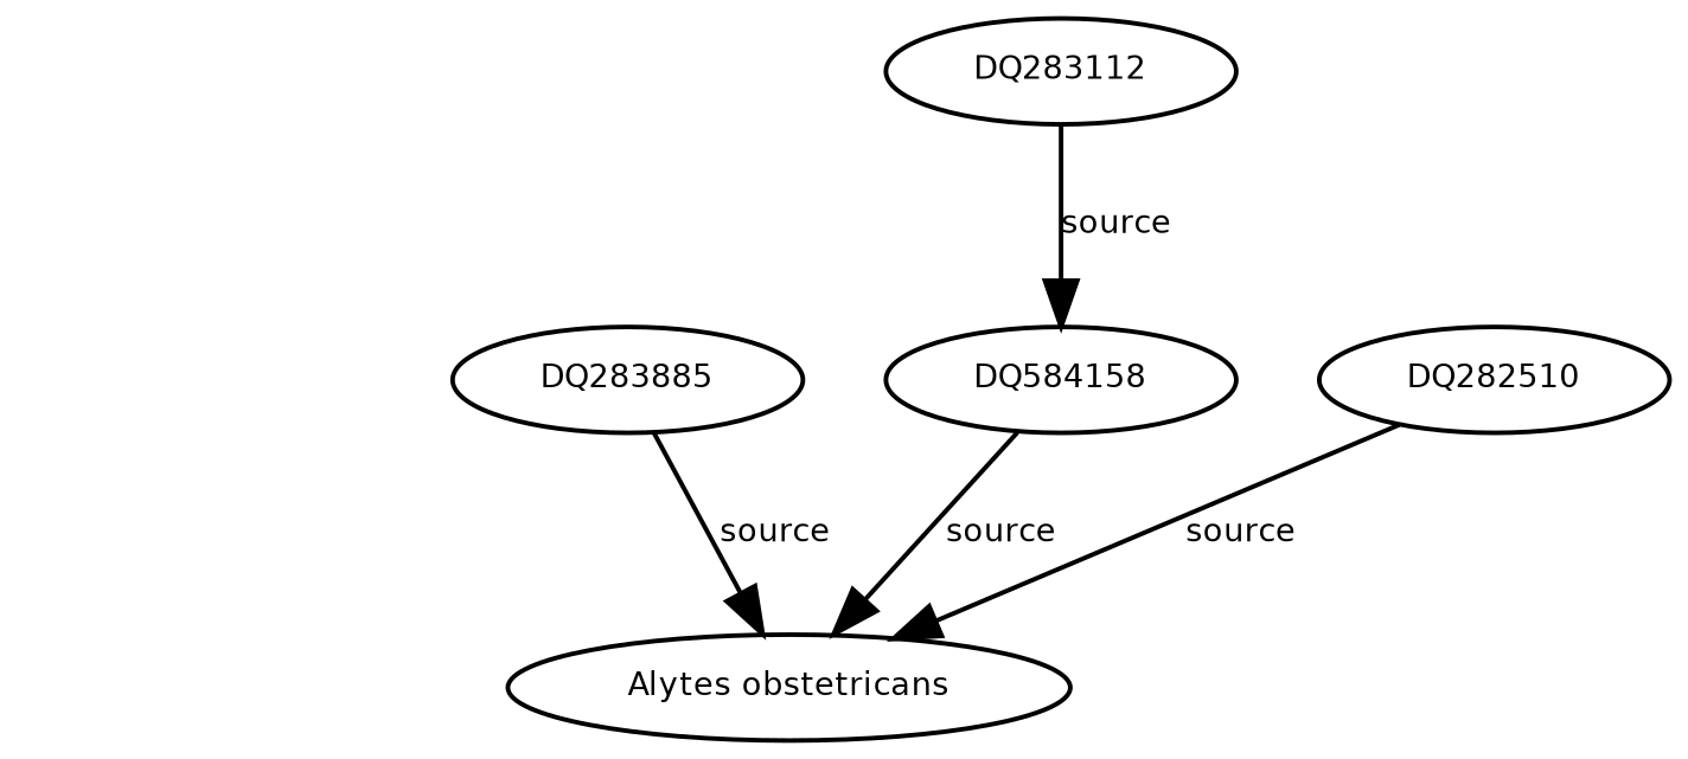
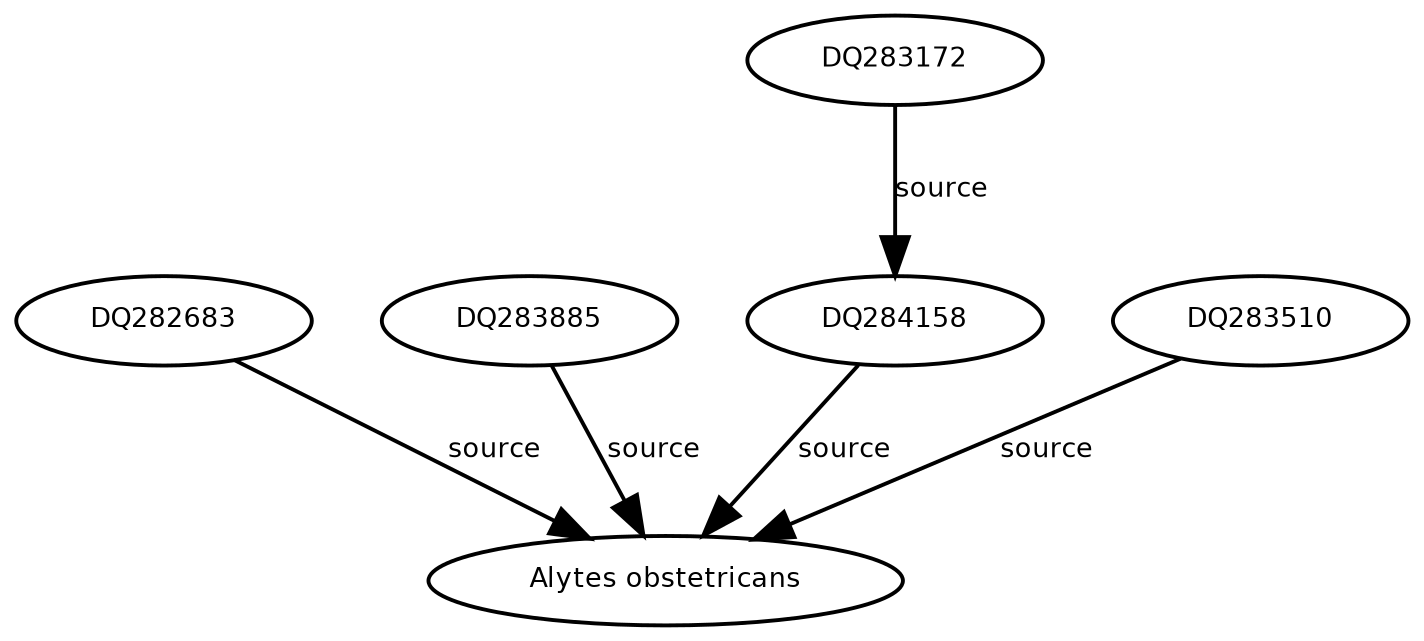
  digraph {
    node [fontname=Helvetica fontsize=7]
    edge [fontname=Helvetica fontsize=7]
    n1 [height=0.27433100247 label="Alytes obstetricans" width=0.27433100247]
+   n2 [height=0.27433100247 label=DQ282683 width=0.27433100247]
    n3 [height=0.27433100247 label=DQ283885 width=0.27433100247]
-   n4 [height=0.27433100247 label=DQ584158 width=0.27433100247]
-   n5 [height=0.27433100247 label=DQ283112 width=0.27433100247]
-   n6 [height=0.27433100247 label=DQ282510 width=0.27433100247]
+   n4 [height=0.27433100247 label=DQ284158 width=0.27433100247]
+   n5 [height=0.27433100247 label=DQ283172 width=0.27433100247]
+   n6 [height=0.27433100247 label=DQ283510 width=0.27433100247]
+   n2 -> n1 [label=source]
    n3 -> n1 [label=source]
    n4 -> n1 [label=source]
    n5 -> n4 [label=source]
    n6 -> n1 [label=source]
  }
